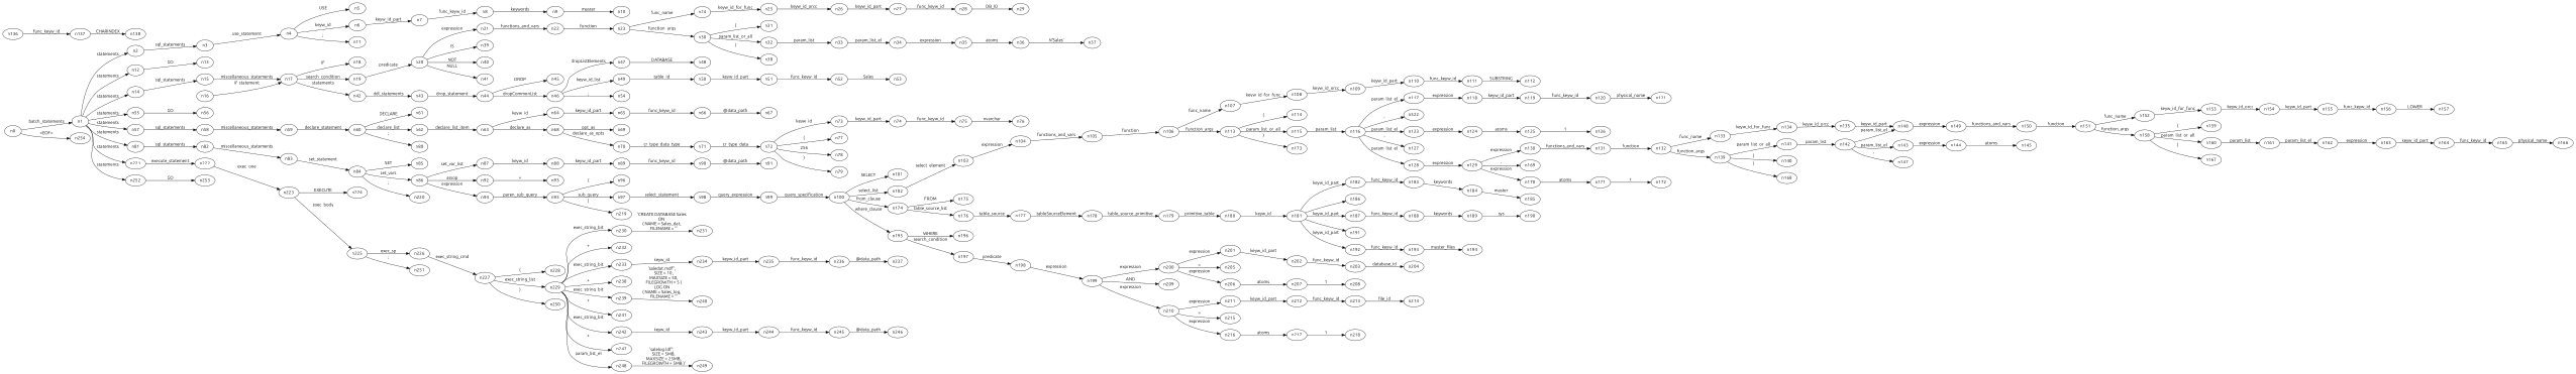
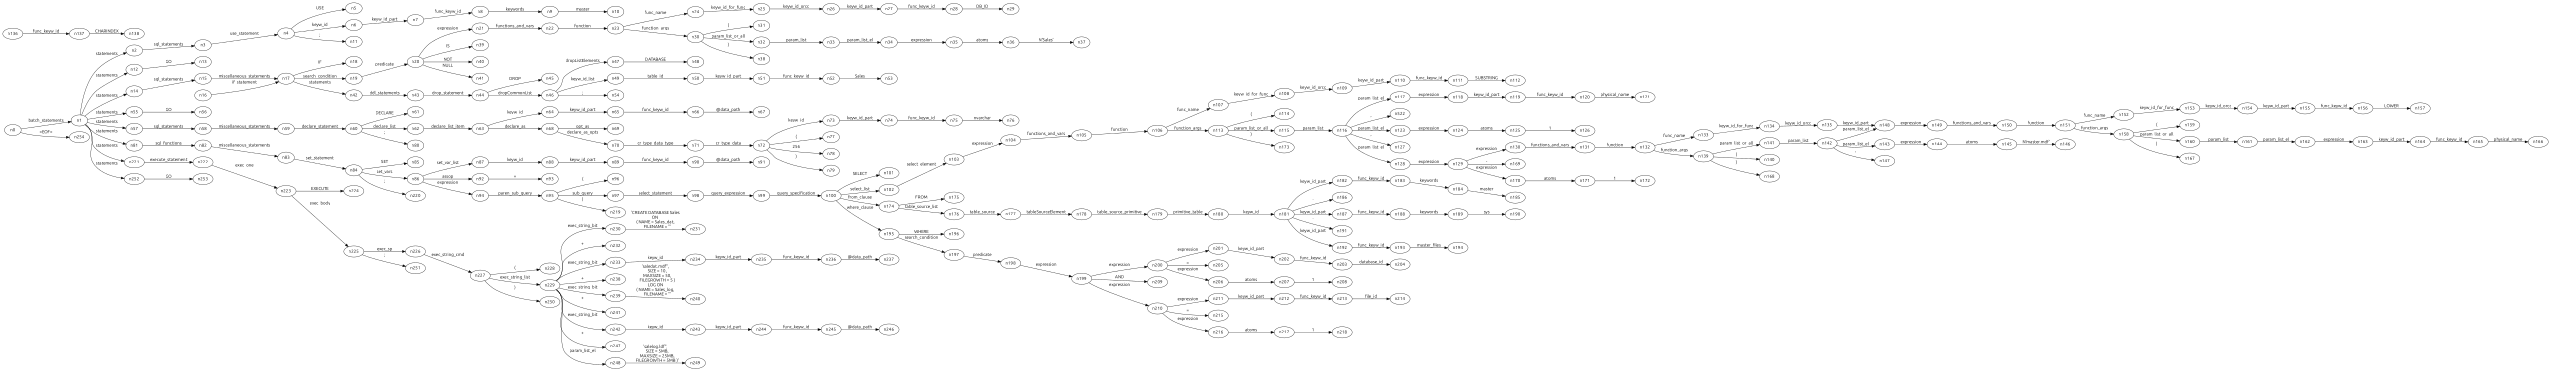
  digraph {
    fontname=Ubuntu
    rankdir=LR
    node [fontname=Ubuntu]
    edge [fontname=Ubuntu]
    n0
    n1
    n254
    n2
    n12
    n14
    n55
    n57
    n81
    n221
    n252
    n3
    n13
    n15
    n56
    n58
    n82
    n222
    n253
    n4
    n5
    n6
    n11
    n7
    n8
    n9
    n10
    n17
    n16
    n18
    n19
    n42
    n20
    n43
    n21
    n39
    n40
    n41
    n22
    n23
    n24
    n30
    n25
    n31
    n32
    n38
    n26
    n27
    n28
    n29
    n33
    n34
    n35
    n36
    n37
    n44
    n45
    n46
    n47
    n49
    n54
    n48
    n50
    n51
    n52
    n53
    n59
    n60
    n61
    n62
    n80
    n63
    n64
    n68
    n65
    n69
    n70
    n66
    n67
    n71
    n72
    n73
    n77
    n78
    n79
    n74
    n75
    n76
    n83
    n84
    n85
    n86
    n220
    n87
    n92
    n94
    n88
    n93
    n95
    n89
    n90
    n91
    n96
    n97
    n219
    n98
    n99
    n100
    n101
    n102
    n174
    n195
    n103
    n175
    n176
    n196
    n197
    n104
    n105
    n106
    n107
    n113
    n108
    n114
    n115
    n173
    n109
    n110
    n111
    n112
    n116
    n117
    n122 [label=n522]
    n123
    n127
    n128
    n118
    n124
    n129
    n119
    n120
    n121
    n125
    n126
    n130
    n169
    n170
    n131
    n171
    n132
    n133
    n139
    n134
    n140
    n141
    n168
    n135
    n148
    n136
    n137
    n138
    n142
    n143
    n147
    n144
    n149
    n145
+   n146
    n150
    n151
    n152
    n158
    n153
    n159
    n160
    n167
    n154
    n155
    n156
    n157
    n161
    n162
    n163
    n164
    n165
    n166
    n172
    n177
    n178
    n179
    n180
    n181
    n182
    n186
    n187
    n191
    n192
    n183
    n188
    n193
    n184
    n185
    n189
    n190
    n194
    n198
    n199
    n200
    n209
    n210
    n201
    n205
    n206
    n211
    n215
    n216
    n202
    n207
    n203
    n204
    n208
    n212
    n217
    n213
    n214
    n218
    n223
    n224
    n225
    n226
    n251
    n227
    n228
    n229
    n250
    n230
    n232
    n233
    n238
    n239
    n241
    n242
    n247
    n248
    n231
    n234
    n240
    n243
    n249
    n235
    n236
    n237
    n244
    n245
    n246
    n0 -> n1 [label=batch_statements]
    n0 -> n254 [label="<EOF>"]
    n1 -> n2 [label=statements]
    n1 -> n12 [label=statements]
    n1 -> n14 [label=statements]
    n1 -> n55 [label=statements]
    n1 -> n57 [label=statements]
    n1 -> n81 [label=statements]
    n1 -> n221 [label=statements]
    n1 -> n252 [label=statements]
    n2 -> n3 [label=sql_statements]
    n12 -> n13 [label=GO]
    n14 -> n15 [label=sql_statements]
    n55 -> n56 [label=GO]
    n57 -> n58 [label=sql_statements]
-   n81 -> n82 [label=sql_statements]
+   n81 -> n82 [label=sql_functions]
    n221 -> n222 [label=execute_statement]
    n252 -> n253 [label=GO]
    n3 -> n4 [label=use_statement]
    n15 -> n17 [label=miscellaneous_statements]
    n58 -> n59 [label=miscellaneous_statements]
    n82 -> n83 [label=miscellaneous_statements]
    n222 -> n223 [label=exec_one]
    n4 -> n5 [label=USE]
    n4 -> n6 [label=keyw_id]
    n4 -> n11 [label=";"]
    n6 -> n7 [label=keyw_id_part]
    n7 -> n8 [label=func_keyw_id]
    n8 -> n9 [label=keywords]
    n9 -> n10 [label=master]
    n17 -> n18 [label=IF]
    n17 -> n19 [label=search_condition]
    n17 -> n42 [label=statements]
    n16 -> n17 [label=if_statement]
    n19 -> n20 [label=predicate]
    n42 -> n43 [label=ddl_statements]
    n20 -> n21 [label=expression]
    n20 -> n39 [label=IS]
    n20 -> n40 [label=NOT]
    n20 -> n41 [label=NULL]
    n43 -> n44 [label=drop_statement]
    n21 -> n22 [label=functions_and_vars]
    n22 -> n23 [label=function]
    n23 -> n24 [label=func_name]
    n23 -> n30 [label=function_args]
    n24 -> n25 [label=keyw_id_for_func]
    n30 -> n31 [label="("]
    n30 -> n32 [label=param_list_or_all]
    n30 -> n38 [label=")"]
    n25 -> n26 [label=keyw_id_orcc]
    n32 -> n33 [label=param_list]
    n26 -> n27 [label=keyw_id_part]
    n27 -> n28 [label=func_keyw_id]
    n28 -> n29 [label=DB_ID]
    n33 -> n34 [label=param_list_el]
    n34 -> n35 [label=expression]
    n35 -> n36 [label=atoms]
    n36 -> n37 [label="N'Sales'"]
    n44 -> n45 [label=DROP]
    n44 -> n46 [label=dropCommonList]
    n46 -> n47 [label=dropListElements]
    n46 -> n49 [label=keyw_id_list]
    n46 -> n54 [label=";"]
    n47 -> n48 [label=DATABASE]
    n49 -> n50 [label=table_id]
    n50 -> n51 [label=keyw_id_part]
    n51 -> n52 [label=func_keyw_id]
    n52 -> n53 [label=Sales]
    n59 -> n60 [label=declare_statement]
    n60 -> n61 [label=DECLARE]
    n60 -> n62 [label=declare_list]
    n60 -> n80 [label=";"]
    n62 -> n63 [label=declare_list_item]
    n63 -> n64 [label=keyw_id]
    n63 -> n68 [label=declare_as]
    n64 -> n65 [label=keyw_id_part]
    n68 -> n69 [label=opt_as]
    n68 -> n70 [label=declare_as_opts]
    n65 -> n66 [label=func_keyw_id]
    n70 -> n71 [label=cr_type_data_type]
    n66 -> n67 [label="@data_path"]
    n71 -> n72 [label=cr_type_data]
    n72 -> n73 [label=keyw_id]
    n72 -> n77 [label="("]
    n72 -> n78 [label=256]
    n72 -> n79 [label=")"]
    n73 -> n74 [label=keyw_id_part]
    n74 -> n75 [label=func_keyw_id]
    n75 -> n76 [label=nvarchar]
    n83 -> n84 [label=set_statement]
    n84 -> n85 [label=SET]
    n84 -> n86 [label=set_vars]
    n84 -> n220 [label=";"]
    n86 -> n87 [label=set_var_list]
    n86 -> n92 [label=assop]
    n86 -> n94 [label=expression]
    n87 -> n88 [label=keyw_id]
    n92 -> n93 [label="="]
    n94 -> n95 [label=paren_sub_query]
    n88 -> n89 [label=keyw_id_part]
    n95 -> n96 [label="("]
    n95 -> n97 [label=sub_query]
    n95 -> n219 [label=")"]
    n89 -> n90 [label=func_keyw_id]
    n90 -> n91 [label="@data_path"]
    n97 -> n98 [label=select_statement]
    n98 -> n99 [label=query_expression]
    n99 -> n100 [label=query_specification]
    n100 -> n101 [label=SELECT]
    n100 -> n102 [label=select_list]
    n100 -> n174 [label=from_clause]
    n100 -> n195 [label=where_clause]
    n102 -> n103 [label=select_element]
    n174 -> n175 [label=FROM]
    n174 -> n176 [label=table_source_list]
    n195 -> n196 [label=WHERE]
    n195 -> n197 [label=search_condition]
    n103 -> n104 [label=expression]
    n176 -> n177 [label=table_source]
    n197 -> n198 [label=predicate]
    n104 -> n105 [label=functions_and_vars]
    n105 -> n106 [label=function]
    n106 -> n107 [label=func_name]
    n106 -> n113 [label=function_args]
    n107 -> n108 [label=keyw_id_for_func]
    n113 -> n114 [label="("]
    n113 -> n115 [label=param_list_or_all]
    n113 -> n173 [label=")"]
    n108 -> n109 [label=keyw_id_orcc]
    n115 -> n116 [label=param_list]
    n109 -> n110 [label=keyw_id_part]
    n110 -> n111 [label=func_keyw_id]
    n111 -> n112 [label=SUBSTRING]
    n116 -> n117 [label=param_list_el]
    n116 -> n122 [label=","]
    n116 -> n123 [label=param_list_el]
    n116 -> n127 [label=","]
    n116 -> n128 [label=param_list_el]
    n117 -> n118 [label=expression]
    n123 -> n124 [label=expression]
    n128 -> n129 [label=expression]
    n118 -> n119 [label=keyw_id_part]
    n124 -> n125 [label=atoms]
    n129 -> n130 [label=expression]
    n129 -> n169 [label="-"]
    n129 -> n170 [label=expression]
    n119 -> n120 [label=func_keyw_id]
    n120 -> n121 [label=physical_name]
    n125 -> n126 [label=1]
    n130 -> n131 [label=functions_and_vars]
    n170 -> n171 [label=atoms]
    n131 -> n132 [label=function]
    n171 -> n172 [label=1]
    n132 -> n133 [label=func_name]
    n132 -> n139 [label=function_args]
    n133 -> n134 [label=keyw_id_for_func]
    n139 -> n140 [label="("]
    n139 -> n141 [label=param_list_or_all]
    n139 -> n168 [label=")"]
    n134 -> n135 [label=keyw_id_orcc]
    n141 -> n142 [label=param_list]
    n135 -> n148 [label=keyw_id_part]
    n148 -> n149 [label=expression]
    n136 -> n137 [label=func_keyw_id]
    n137 -> n138 [label=CHARINDEX]
    n142 -> n148 [label=param_list_el]
    n142 -> n143 [label=param_list_el]
    n142 -> n147 [label=","]
    n143 -> n144 [label=expression]
    n144 -> n145 [label=atoms]
    n149 -> n150 [label=functions_and_vars]
+   n145 -> n146 [label="N'master.mdf'"]
    n150 -> n151 [label=function]
    n151 -> n152 [label=func_name]
    n151 -> n158 [label=function_args]
    n152 -> n153 [label=keyw_id_for_func]
    n158 -> n159 [label="("]
    n158 -> n160 [label=param_list_or_all]
    n158 -> n167 [label=")"]
    n153 -> n154 [label=keyw_id_orcc]
    n160 -> n161 [label=param_list]
    n154 -> n155 [label=keyw_id_part]
    n155 -> n156 [label=func_keyw_id]
    n156 -> n157 [label=LOWER]
    n161 -> n162 [label=param_list_el]
    n162 -> n163 [label=expression]
    n163 -> n164 [label=keyw_id_part]
    n164 -> n165 [label=func_keyw_id]
    n165 -> n166 [label=physical_name]
    n177 -> n178 [label=tableSourceElement]
    n178 -> n179 [label=table_source_primitive]
    n179 -> n180 [label=primitive_table]
    n180 -> n181 [label=keyw_id]
    n181 -> n182 [label=keyw_id_part]
    n181 -> n186 [label="."]
    n181 -> n187 [label=keyw_id_part]
    n181 -> n191 [label="."]
    n181 -> n192 [label=keyw_id_part]
    n182 -> n183 [label=func_keyw_id]
    n187 -> n188 [label=func_keyw_id]
    n192 -> n193 [label=func_keyw_id]
    n183 -> n184 [label=keywords]
    n188 -> n189 [label=keywords]
    n193 -> n194 [label=master_files]
    n184 -> n185 [label=master]
    n189 -> n190 [label=sys]
    n198 -> n199 [label=expression]
    n199 -> n200 [label=expression]
    n199 -> n209 [label=AND]
    n199 -> n210 [label=expression]
    n200 -> n201 [label=expression]
    n200 -> n205 [label="="]
    n200 -> n206 [label=expression]
    n210 -> n211 [label=expression]
    n210 -> n215 [label="="]
    n210 -> n216 [label=expression]
    n201 -> n202 [label=keyw_id_part]
    n206 -> n207 [label=atoms]
    n211 -> n212 [label=keyw_id_part]
    n216 -> n217 [label=atoms]
    n202 -> n203 [label=func_keyw_id]
    n207 -> n208 [label=1]
    n203 -> n204 [label=database_id]
    n212 -> n213 [label=func_keyw_id]
    n217 -> n218 [label=1]
    n213 -> n214 [label=file_id]
    n223 -> n224 [label=EXECUTE]
    n223 -> n225 [label=exec_body]
    n225 -> n226 [label=exec_sp]
    n225 -> n251 [label=";"]
    n226 -> n227 [label=exec_string_cmd]
    n227 -> n228 [label="("]
    n227 -> n229 [label=exec_string_list]
    n227 -> n250 [label=")"]
    n229 -> n230 [label=exec_string_bit]
    n229 -> n232 [label="+"]
    n229 -> n233 [label=exec_string_bit]
    n229 -> n238 [label="+"]
    n229 -> n239 [label=exec_string_bit]
    n229 -> n241 [label="+"]
    n229 -> n242 [label=exec_string_bit]
    n229 -> n247 [label="+"]
    n229 -> n248 [label=param_list_el]
    n230 -> n231 [label="'CREATE DATABASE Sales\nON \n( NAME = Sales_dat,\n    FILENAME = '''"]
    n233 -> n234 [label=keyw_id]
    n239 -> n240 [label="'saledat.mdf'',\n    SIZE = 10,\n    MAXSIZE = 50,\n    FILEGROWTH = 5 )\nLOG ON\n( NAME = Sales_log,\n    FILENAME = '''"]
    n242 -> n243 [label=keyw_id]
    n248 -> n249 [label="'salelog.ldf'',\n    SIZE = 5MB,\n    MAXSIZE = 25MB,\n    FILEGROWTH = 5MB )'"]
    n234 -> n235 [label=keyw_id_part]
    n243 -> n244 [label=keyw_id_part]
    n235 -> n236 [label=func_keyw_id]
    n236 -> n237 [label="@data_path"]
    n244 -> n245 [label=func_keyw_id]
    n245 -> n246 [label="@data_path"]
  }
